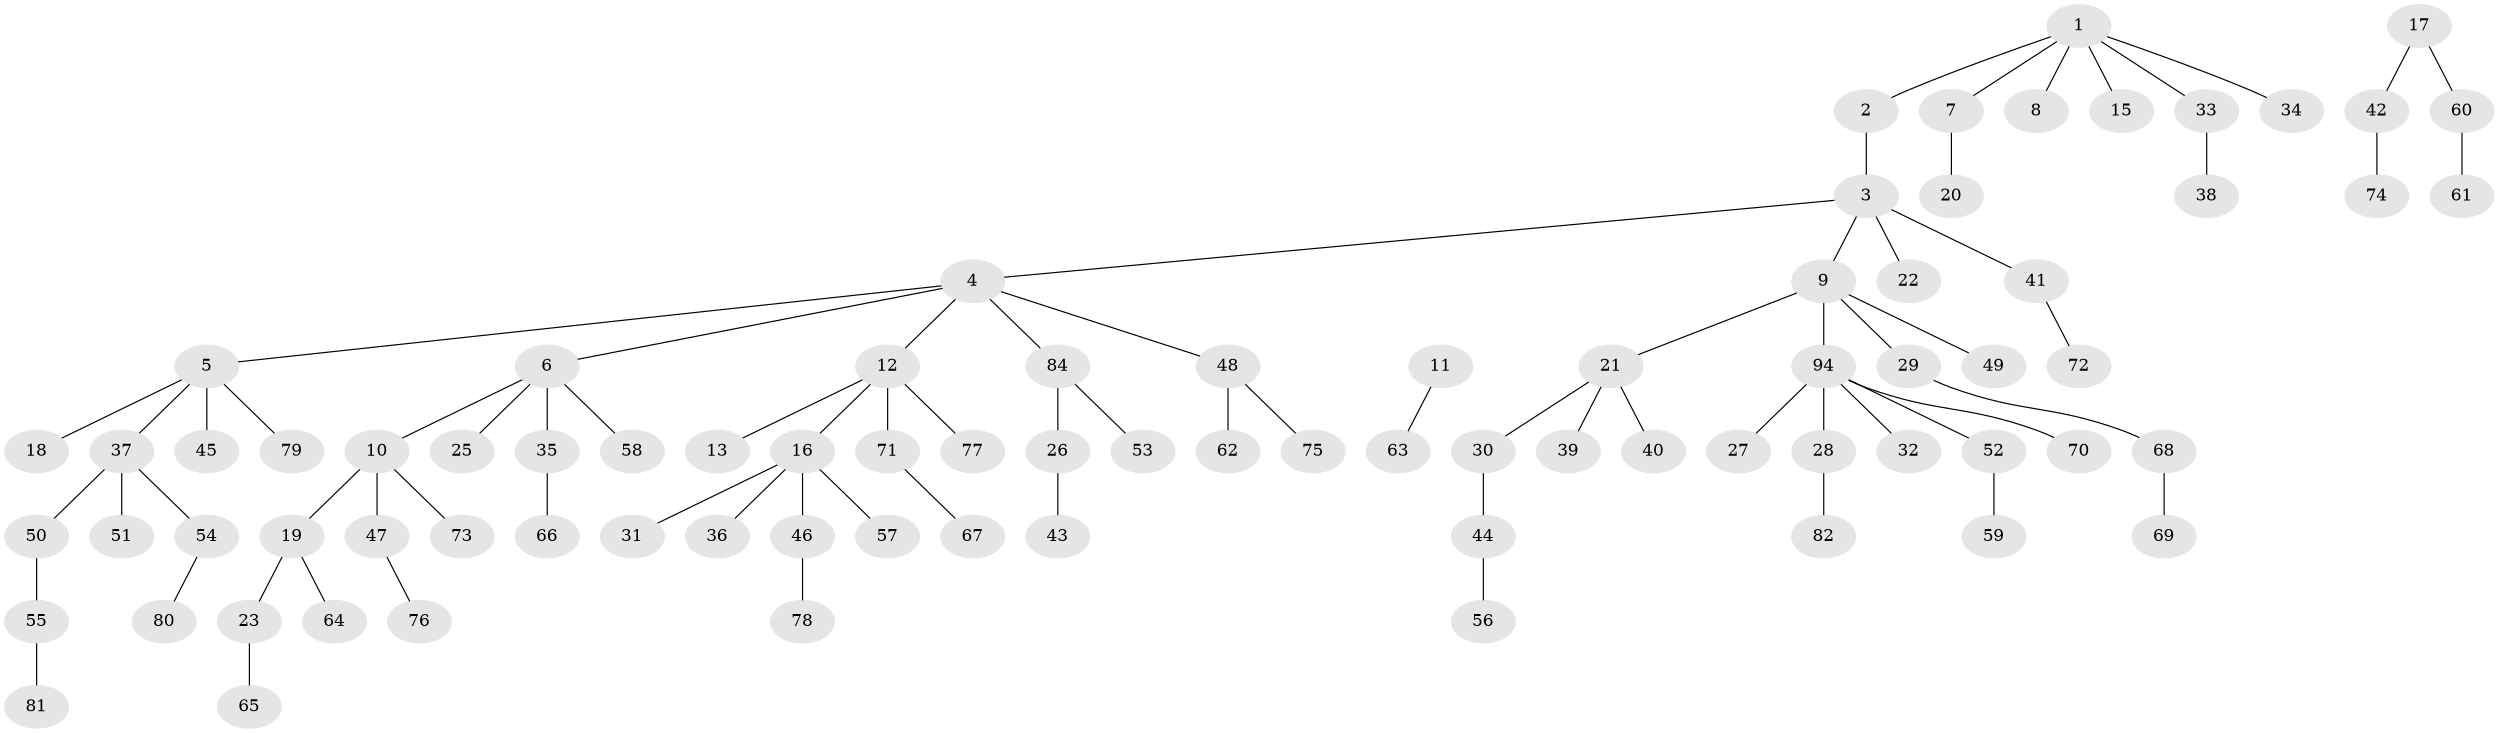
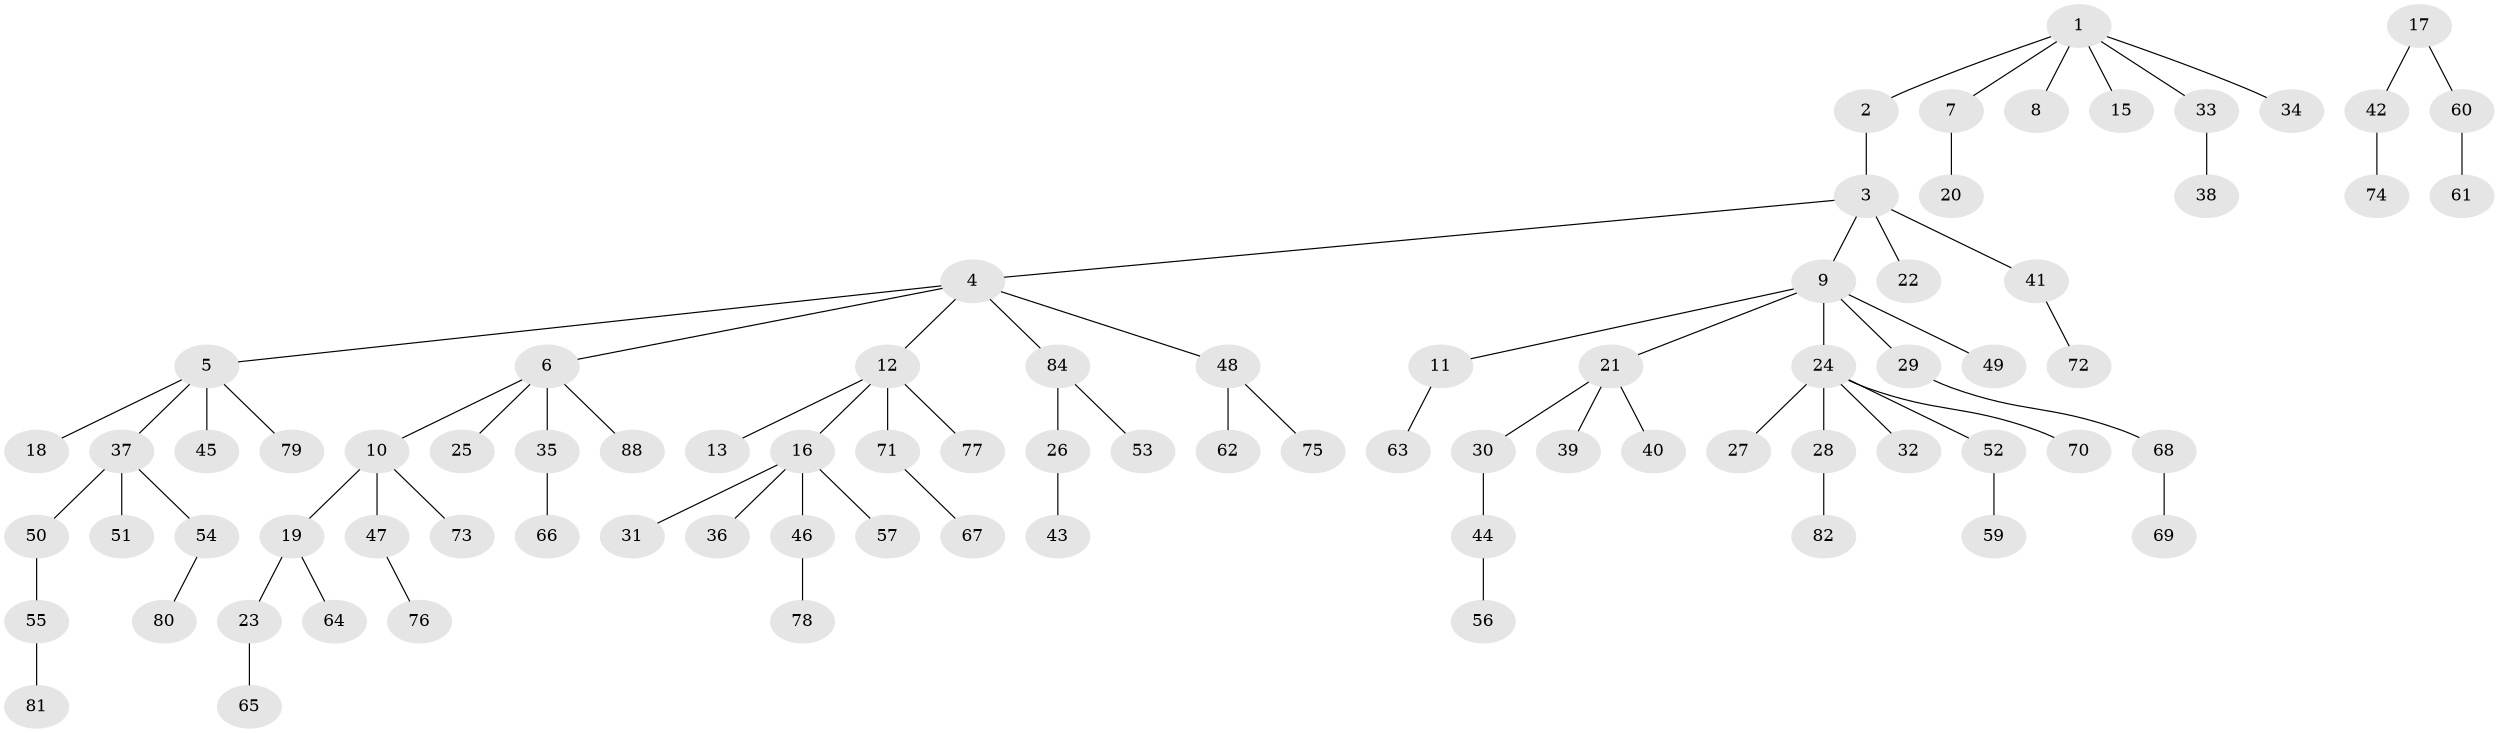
  graph {
    node [color=gray90 style=filled]
    1
    2
    7
    8
    15
    33
    34
    3
    20
    38
    4
    9
    22
    41
    5
    6
    12
    n18 [label=84]
    48
    11
    21
-   24 [label=94]
+   24
    29
    49
    72
    18
    37
    45
    79
    10
    25
    35
-   58
+   58 [label=88]
    13
    16
    71
    77
    26
    53
    62
    75
    50
    51
    54
    19
    47
    73
    66
    63
    17
    42
    60
    30
    39
    40
    27
    28
    32
    52
    70
    68
    23
    64
    76
    31
    36
    46
    57
    67
    43
    78
    74
    61
    65
    44
    82
    59
    69
    56
    55
    80
    81
    1 -- 2
    1 -- 7
    1 -- 8
    1 -- 15
    1 -- 33
    1 -- 34
    2 -- 3
    7 -- 20
    33 -- 38
    3 -- 4
    3 -- 9
    3 -- 22
    3 -- 41
    4 -- 5
    4 -- 6
    4 -- 12
    4 -- n18
    4 -- 48
+   9 -- 11
    9 -- 21
    9 -- 24
    9 -- 29
    9 -- 49
    41 -- 72
    5 -- 18
    5 -- 37
    5 -- 45
    5 -- 79
    6 -- 10
    6 -- 25
    6 -- 35
    6 -- 58
    12 -- 13
    12 -- 16
    12 -- 71
    12 -- 77
    n18 -- 26
    n18 -- 53
    48 -- 62
    48 -- 75
    11 -- 63
    21 -- 30
    21 -- 39
    21 -- 40
    24 -- 27
    24 -- 28
    24 -- 32
    24 -- 52
    24 -- 70
    29 -- 68
    37 -- 50
    37 -- 51
    37 -- 54
    10 -- 19
    10 -- 47
    10 -- 73
    35 -- 66
    16 -- 31
    16 -- 36
    16 -- 46
    16 -- 57
    71 -- 67
    26 -- 43
    50 -- 55
    54 -- 80
    19 -- 23
    19 -- 64
    47 -- 76
    17 -- 42
    17 -- 60
    42 -- 74
    60 -- 61
    30 -- 44
    28 -- 82
    52 -- 59
    68 -- 69
    23 -- 65
    46 -- 78
    44 -- 56
    55 -- 81
  }
